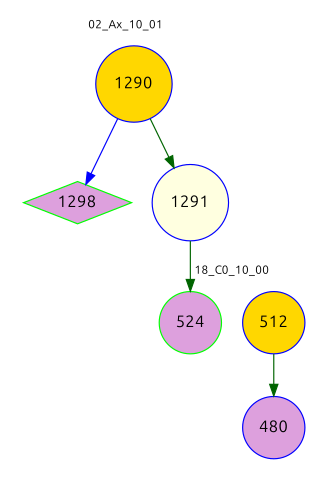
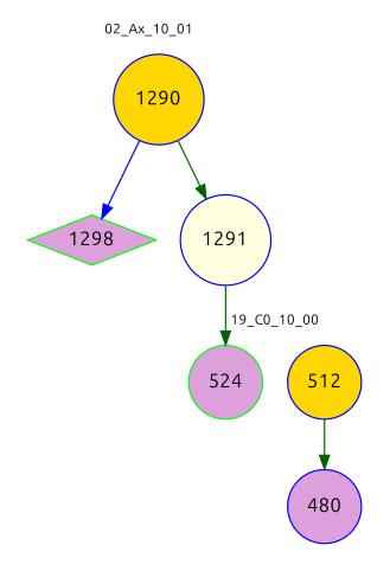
  digraph {
    fontname=Ubuntu
    node [color=blue fillcolor=plum fontname=Ubuntu shape=circle style=filled]
    edge [color=darkgreen fontname=Ubuntu]
    n1 [fillcolor=gold label=1290]
    n2 [color=green label=1298 shape=diamond]
    n3 [fillcolor=lightyellow label=1291]
    n4 [fillcolor=gold label=512]
    n5 [label=480]
    n6 [color=green label=524]
    subgraph cluster_1 {
      color=white
      fontsize=10
      label="02_Ax_10_01"
      n1
      n2
      n3
    }
    subgraph cluster_2 {
      color=white
      fontsize=10
-     label="18_C0_10_00"
+     label="19_C0_10_00"
      n4
      n5
      n6
    }
    n1 -> n2 [color=blue]
    n1 -> n3
    n3 -> n6
    n4 -> n5
  }
